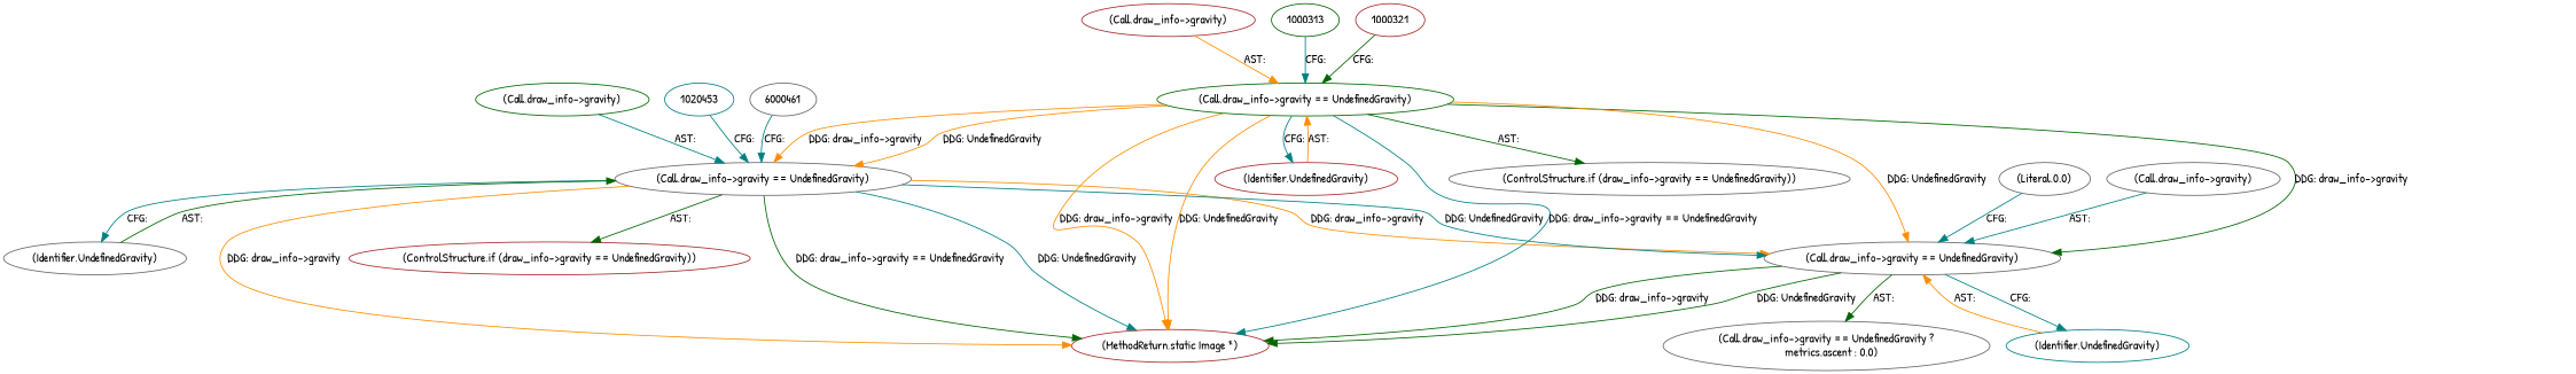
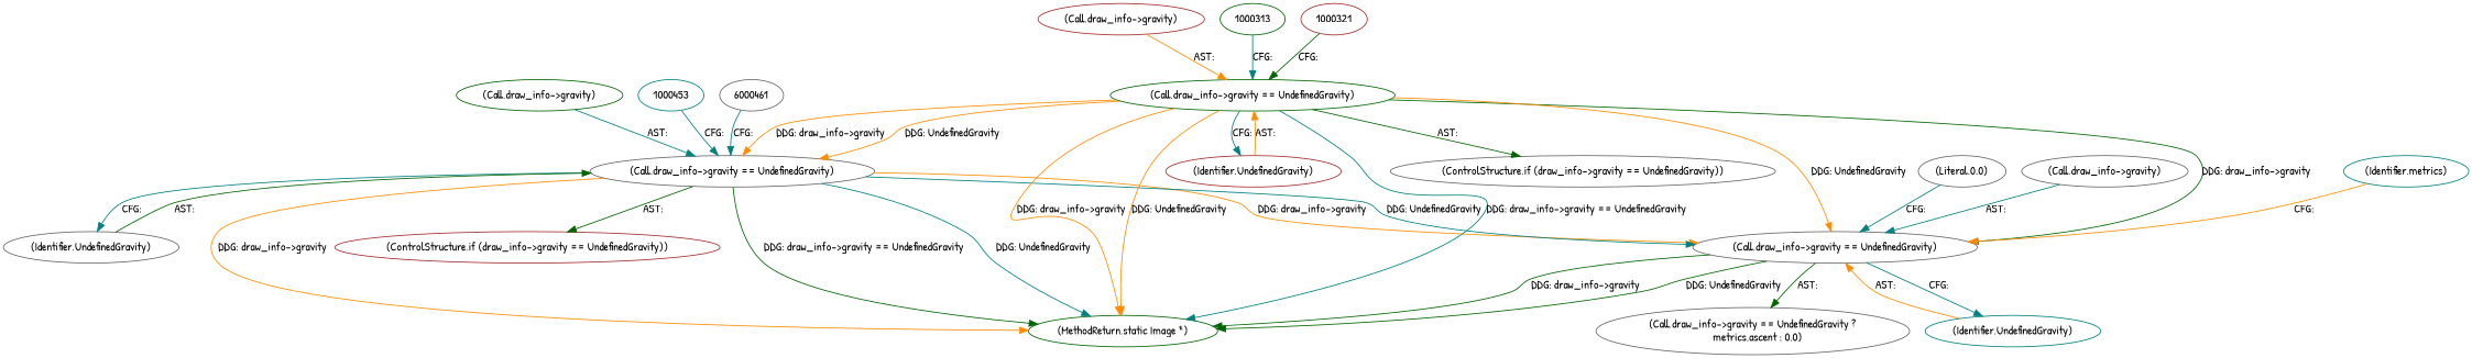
  digraph {
    fontname="Patrick Hand"
    node [color=gray40 fontname="Patrick Hand"]
    edge [color=teal fontname="Patrick Hand"]
    n1 [label="(Call,draw_info->gravity == UndefinedGravity)"]
    n2 [label="(Call,draw_info->gravity == UndefinedGravity)"]
    n3 [color=brown label="(ControlStructure,if (draw_info->gravity == UndefinedGravity))"]
    n4 [label="(Identifier,UndefinedGravity)"]
-   n5 [color=brown label="(MethodReturn,static Image *)"]
+   n5 [color=darkgreen label="(MethodReturn,static Image *)"]
    n6 [color=teal label="(Identifier,UndefinedGravity)"]
    n7 [label="(Call,draw_info->gravity == UndefinedGravity ?\n    metrics.ascent : 0.0)"]
    n8 [color=darkgreen label="(Call,draw_info->gravity == UndefinedGravity)"]
    n9 [color=brown label="(Identifier,UndefinedGravity)"]
    n10 [label="(ControlStructure,if (draw_info->gravity == UndefinedGravity))"]
    n11 [label="(Literal,0.0)"]
    n12 [label="(Call,draw_info->gravity)"]
    n13 [color=brown label="(Call,draw_info->gravity)"]
+   n14 [color=teal label="(Identifier,metrics)"]
    n15 [color=darkgreen label="(Call,draw_info->gravity)"]
-   1000453 [color=teal label=1020453]
+   1000453 [color=teal]
    n17 [label=6000461]
    1000313 [color=darkgreen]
    1000321 [color=brown]
    n1 -> n2 [color=darkorange label="DDG: draw_info->gravity"]
    n1 -> n2 [label="DDG: UndefinedGravity"]
    n1 -> n3 [color=darkgreen label="AST: "]
    n1 -> n4 [label="CFG: "]
    n1 -> n5 [color=darkgreen label="DDG: draw_info->gravity == UndefinedGravity"]
    n1 -> n5 [label="DDG: UndefinedGravity"]
    n1 -> n5 [color=darkorange label="DDG: draw_info->gravity"]
    n2 -> n5 [color=darkgreen label="DDG: draw_info->gravity"]
    n2 -> n5 [color=darkgreen label="DDG: UndefinedGravity"]
    n2 -> n6 [label="CFG: "]
    n2 -> n7 [color=darkgreen label="AST: "]
    n4 -> n1 [color=darkgreen label="AST: "]
    n6 -> n2 [color=darkorange label="AST: "]
    n8 -> n1 [color=darkorange label="DDG: draw_info->gravity"]
    n8 -> n1 [color=darkorange label="DDG: UndefinedGravity"]
    n8 -> n2 [color=darkgreen label="DDG: draw_info->gravity"]
    n8 -> n2 [color=darkorange label="DDG: UndefinedGravity"]
    n8 -> n5 [color=darkorange label="DDG: UndefinedGravity"]
    n8 -> n5 [label="DDG: draw_info->gravity == UndefinedGravity"]
    n8 -> n5 [color=darkorange label="DDG: draw_info->gravity"]
    n8 -> n9 [label="CFG: "]
    n8 -> n10 [color=darkgreen label="AST: "]
    n9 -> n8 [color=darkorange label="AST: "]
    n11 -> n2 [label="CFG: "]
    n12 -> n2 [label="AST: "]
    n13 -> n8 [color=darkorange label="AST: "]
+   n14 -> n2 [color=darkorange label="CFG: "]
    n15 -> n1 [label="AST: "]
    1000453 -> n1 [label="CFG: "]
    n17 -> n1 [label="CFG: "]
    1000313 -> n8 [label="CFG: "]
    1000321 -> n8 [color=darkgreen label="CFG: "]
  }
